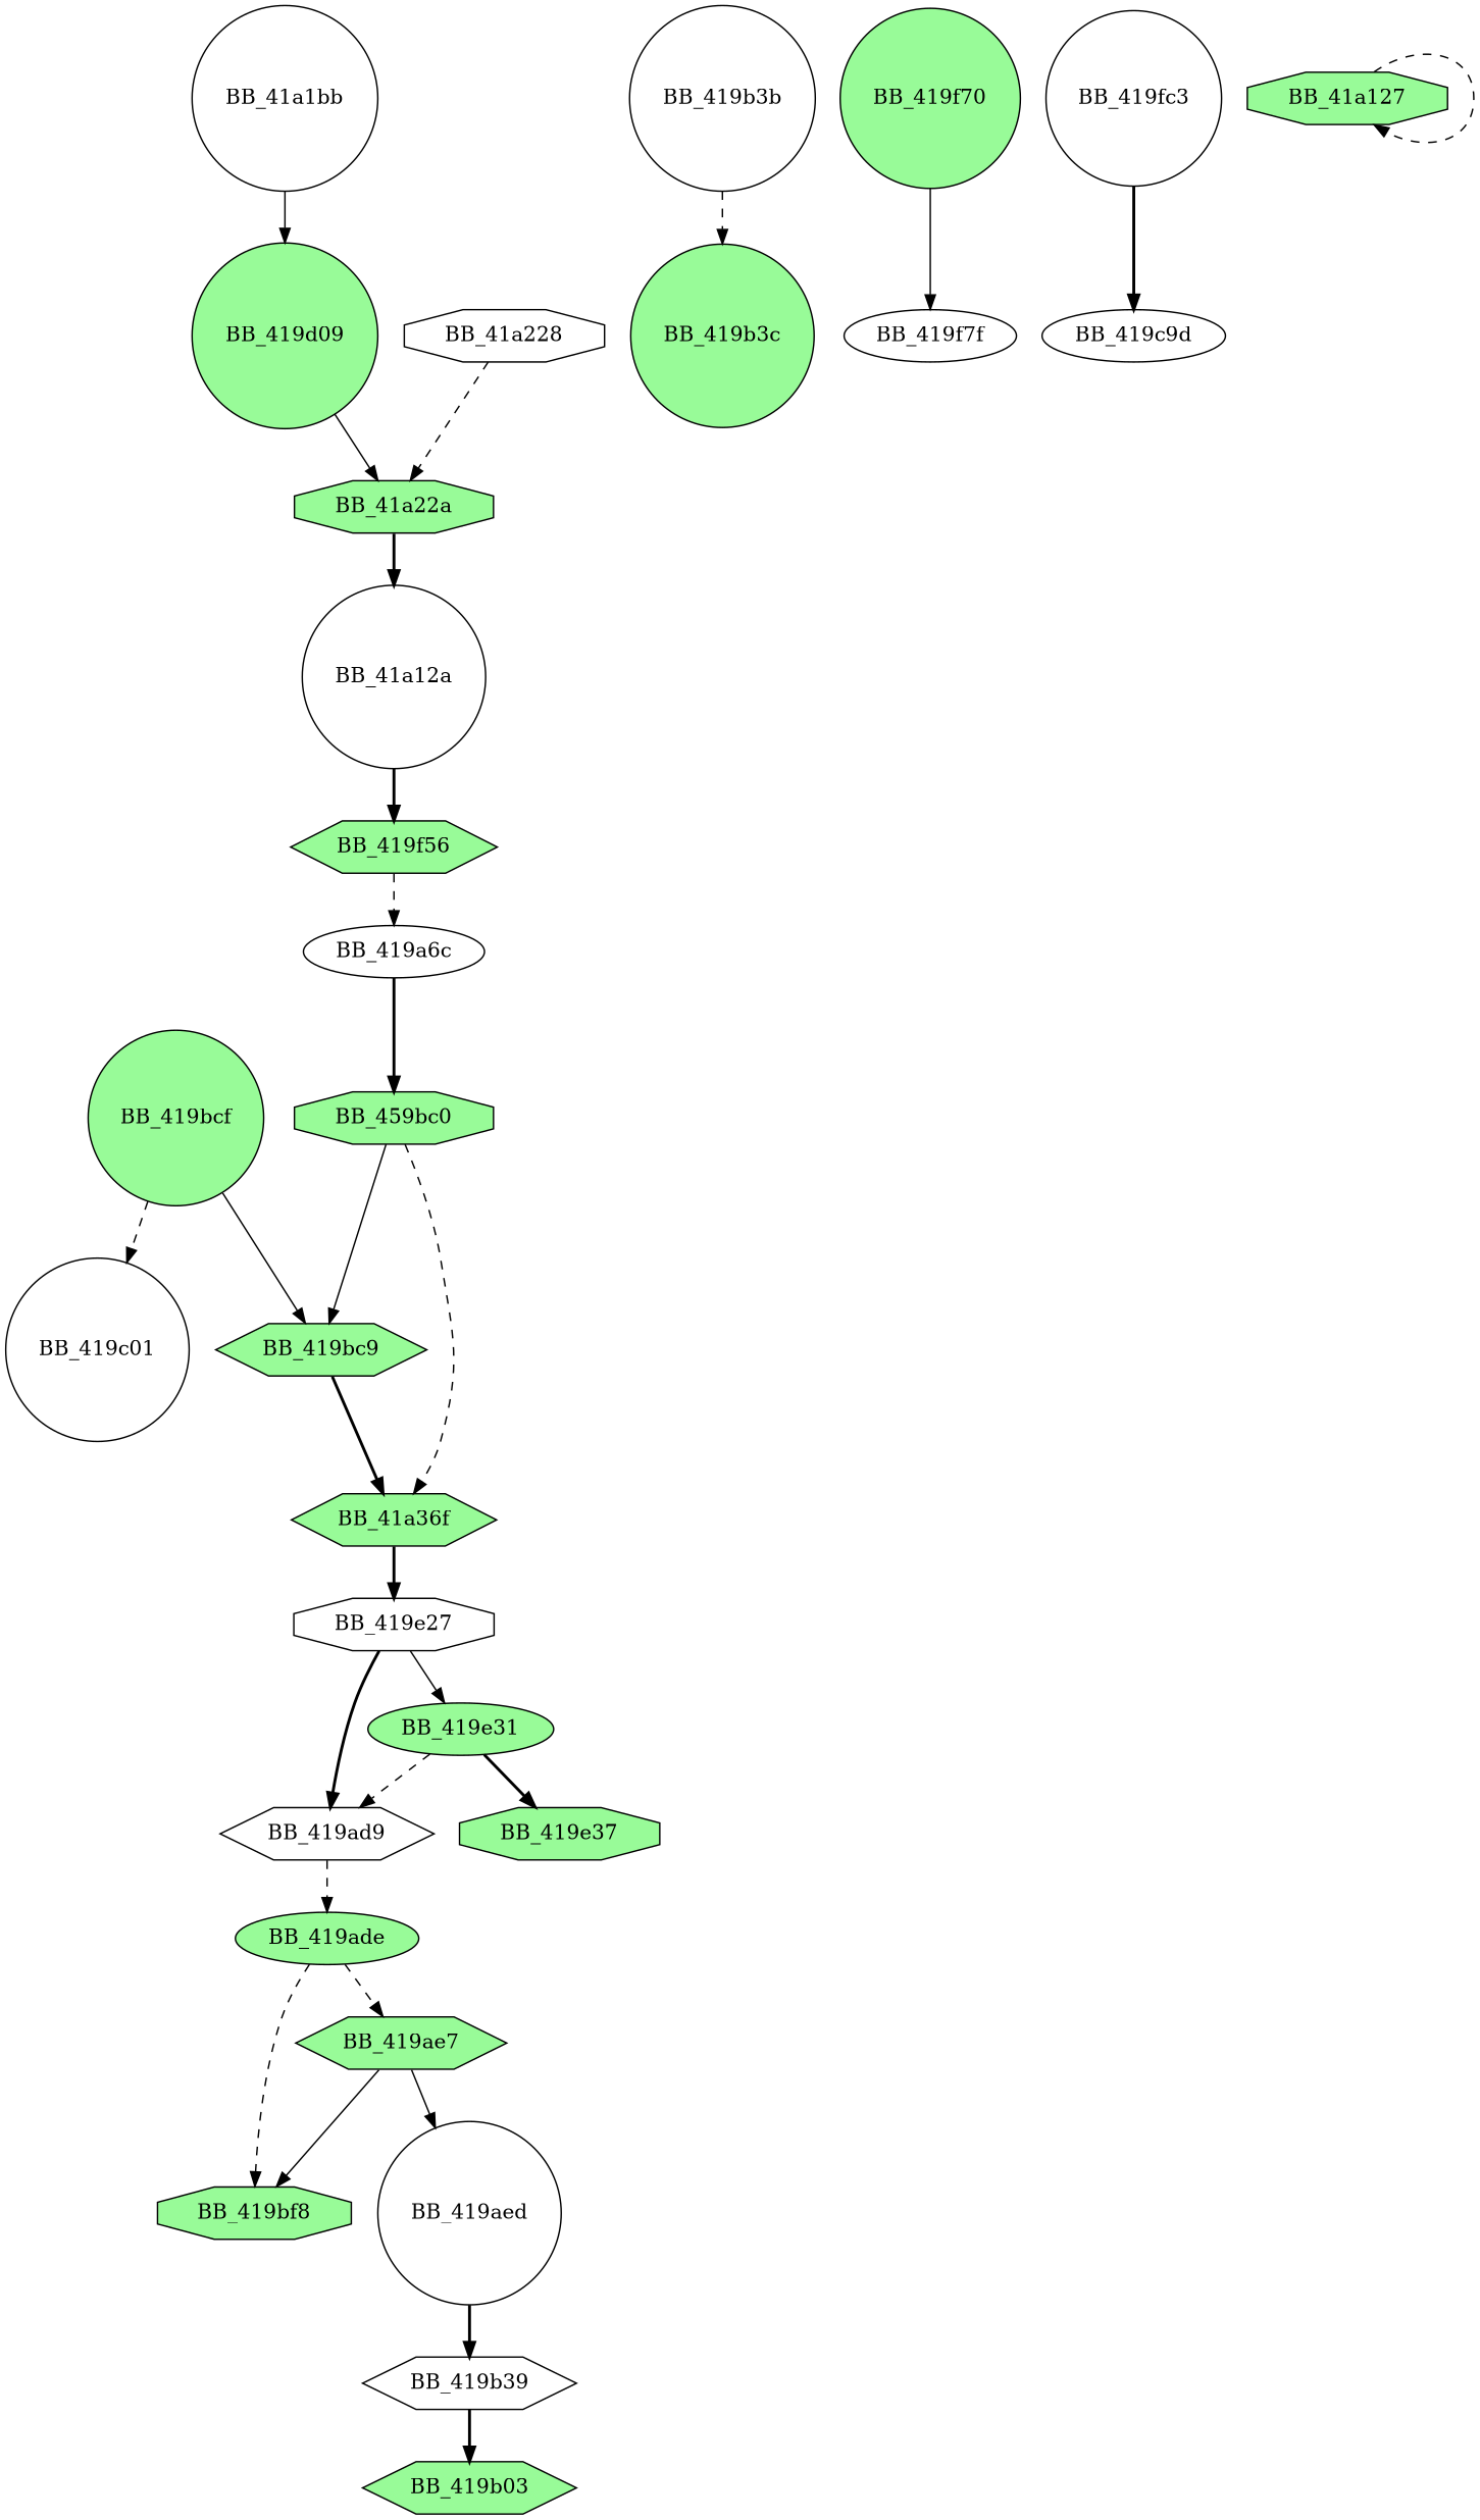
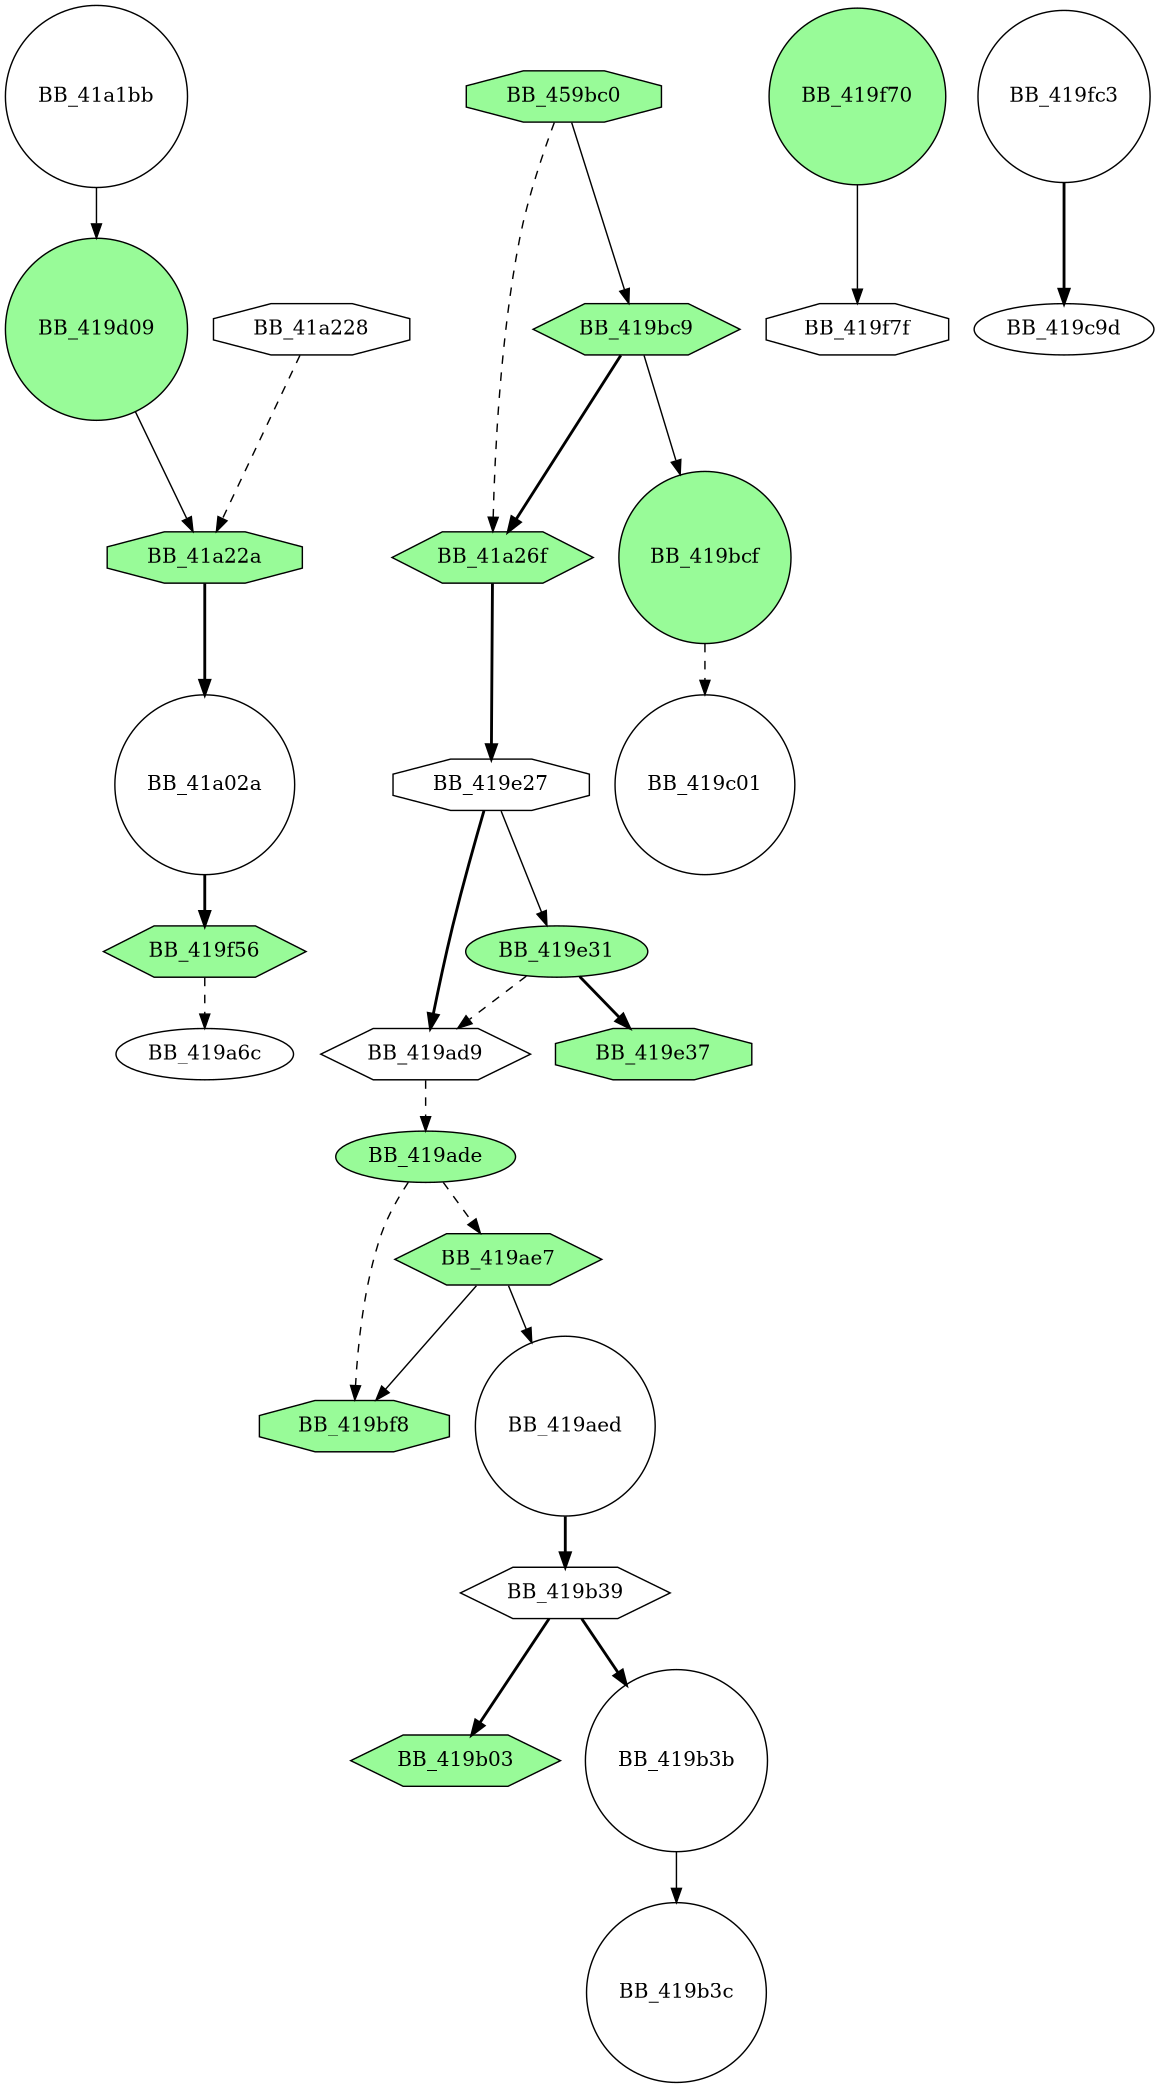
  digraph {
    node [fillcolor=palegreen shape=circle style=filled]
    edge [style=bold]
    BB_419a6c [fillcolor=white shape=ellipse]
    n2 [label=BB_459bc0 shape=octagon]
    BB_419bc9 [shape=hexagon]
-   BB_41a26f [shape=hexagon label=BB_41a36f]
+   BB_41a26f [shape=hexagon]
    BB_419bcf
    BB_419e27 [fillcolor=white shape=octagon]
    BB_419ad9 [fillcolor=white shape=hexagon]
    BB_419ade [shape=ellipse]
    BB_419ae7 [shape=hexagon]
    BB_419bf8 [shape=octagon]
    BB_419aed [fillcolor=white]
    BB_419b39 [fillcolor=white shape=hexagon]
    BB_419b03 [shape=hexagon]
    BB_419b3b [fillcolor=white]
-   BB_419b3c
+   BB_419b3c [fillcolor=white]
    BB_419c01 [fillcolor=white]
    BB_419e31 [shape=ellipse]
    BB_41a22a [shape=octagon]
    BB_419d09
-   BB_41a02a [fillcolor=white label=BB_41a12a]
+   BB_41a02a [fillcolor=white]
    BB_419f56 [shape=hexagon]
    BB_419e37 [shape=octagon]
-   BB_419f7f [fillcolor=white shape=ellipse]
+   BB_419f7f [fillcolor=white shape=octagon]
    BB_419f70
    BB_419fc3 [fillcolor=white]
    BB_419c9d [fillcolor=white shape=ellipse]
-   BB_41a127 [shape=octagon]
    BB_41a1bb [fillcolor=white]
    BB_41a228 [fillcolor=white shape=octagon]
-   BB_419a6c -> n2
    n2 -> BB_419bc9 [style=solid]
    n2 -> BB_41a26f [style=dashed]
    BB_419bc9 -> BB_41a26f
-   BB_419bcf -> BB_419bc9 [style=solid]
+   BB_419bc9 -> BB_419bcf [style=solid]
    BB_41a26f -> BB_419e27
    BB_419bcf -> BB_419c01 [style=dashed]
    BB_419e27 -> BB_419ad9
    BB_419e27 -> BB_419e31 [style=solid]
    BB_419ad9 -> BB_419ade [style=dashed]
    BB_419ade -> BB_419ae7 [style=dashed]
    BB_419ade -> BB_419bf8 [style=dashed]
    BB_419ae7 -> BB_419bf8 [style=solid]
    BB_419ae7 -> BB_419aed [style=solid]
    BB_419aed -> BB_419b39
    BB_419b39 -> BB_419b03
-   BB_419b3b -> BB_419b3c [style=dashed]
+   BB_419b39 -> BB_419b3b
+   BB_419b3b -> BB_419b3c [style=solid]
    BB_419e31 -> BB_419ad9 [style=dashed]
    BB_419e31 -> BB_419e37
    BB_41a22a -> BB_41a02a
    BB_419d09 -> BB_41a22a [style=solid]
    BB_41a02a -> BB_419f56
    BB_419f56 -> BB_419a6c [style=dashed]
    BB_419f70 -> BB_419f7f [style=solid]
    BB_419fc3 -> BB_419c9d
-   BB_41a127 -> BB_41a127 [style=dashed]
    BB_41a1bb -> BB_419d09 [style=solid]
    BB_41a228 -> BB_41a22a [style=dashed]
  }
